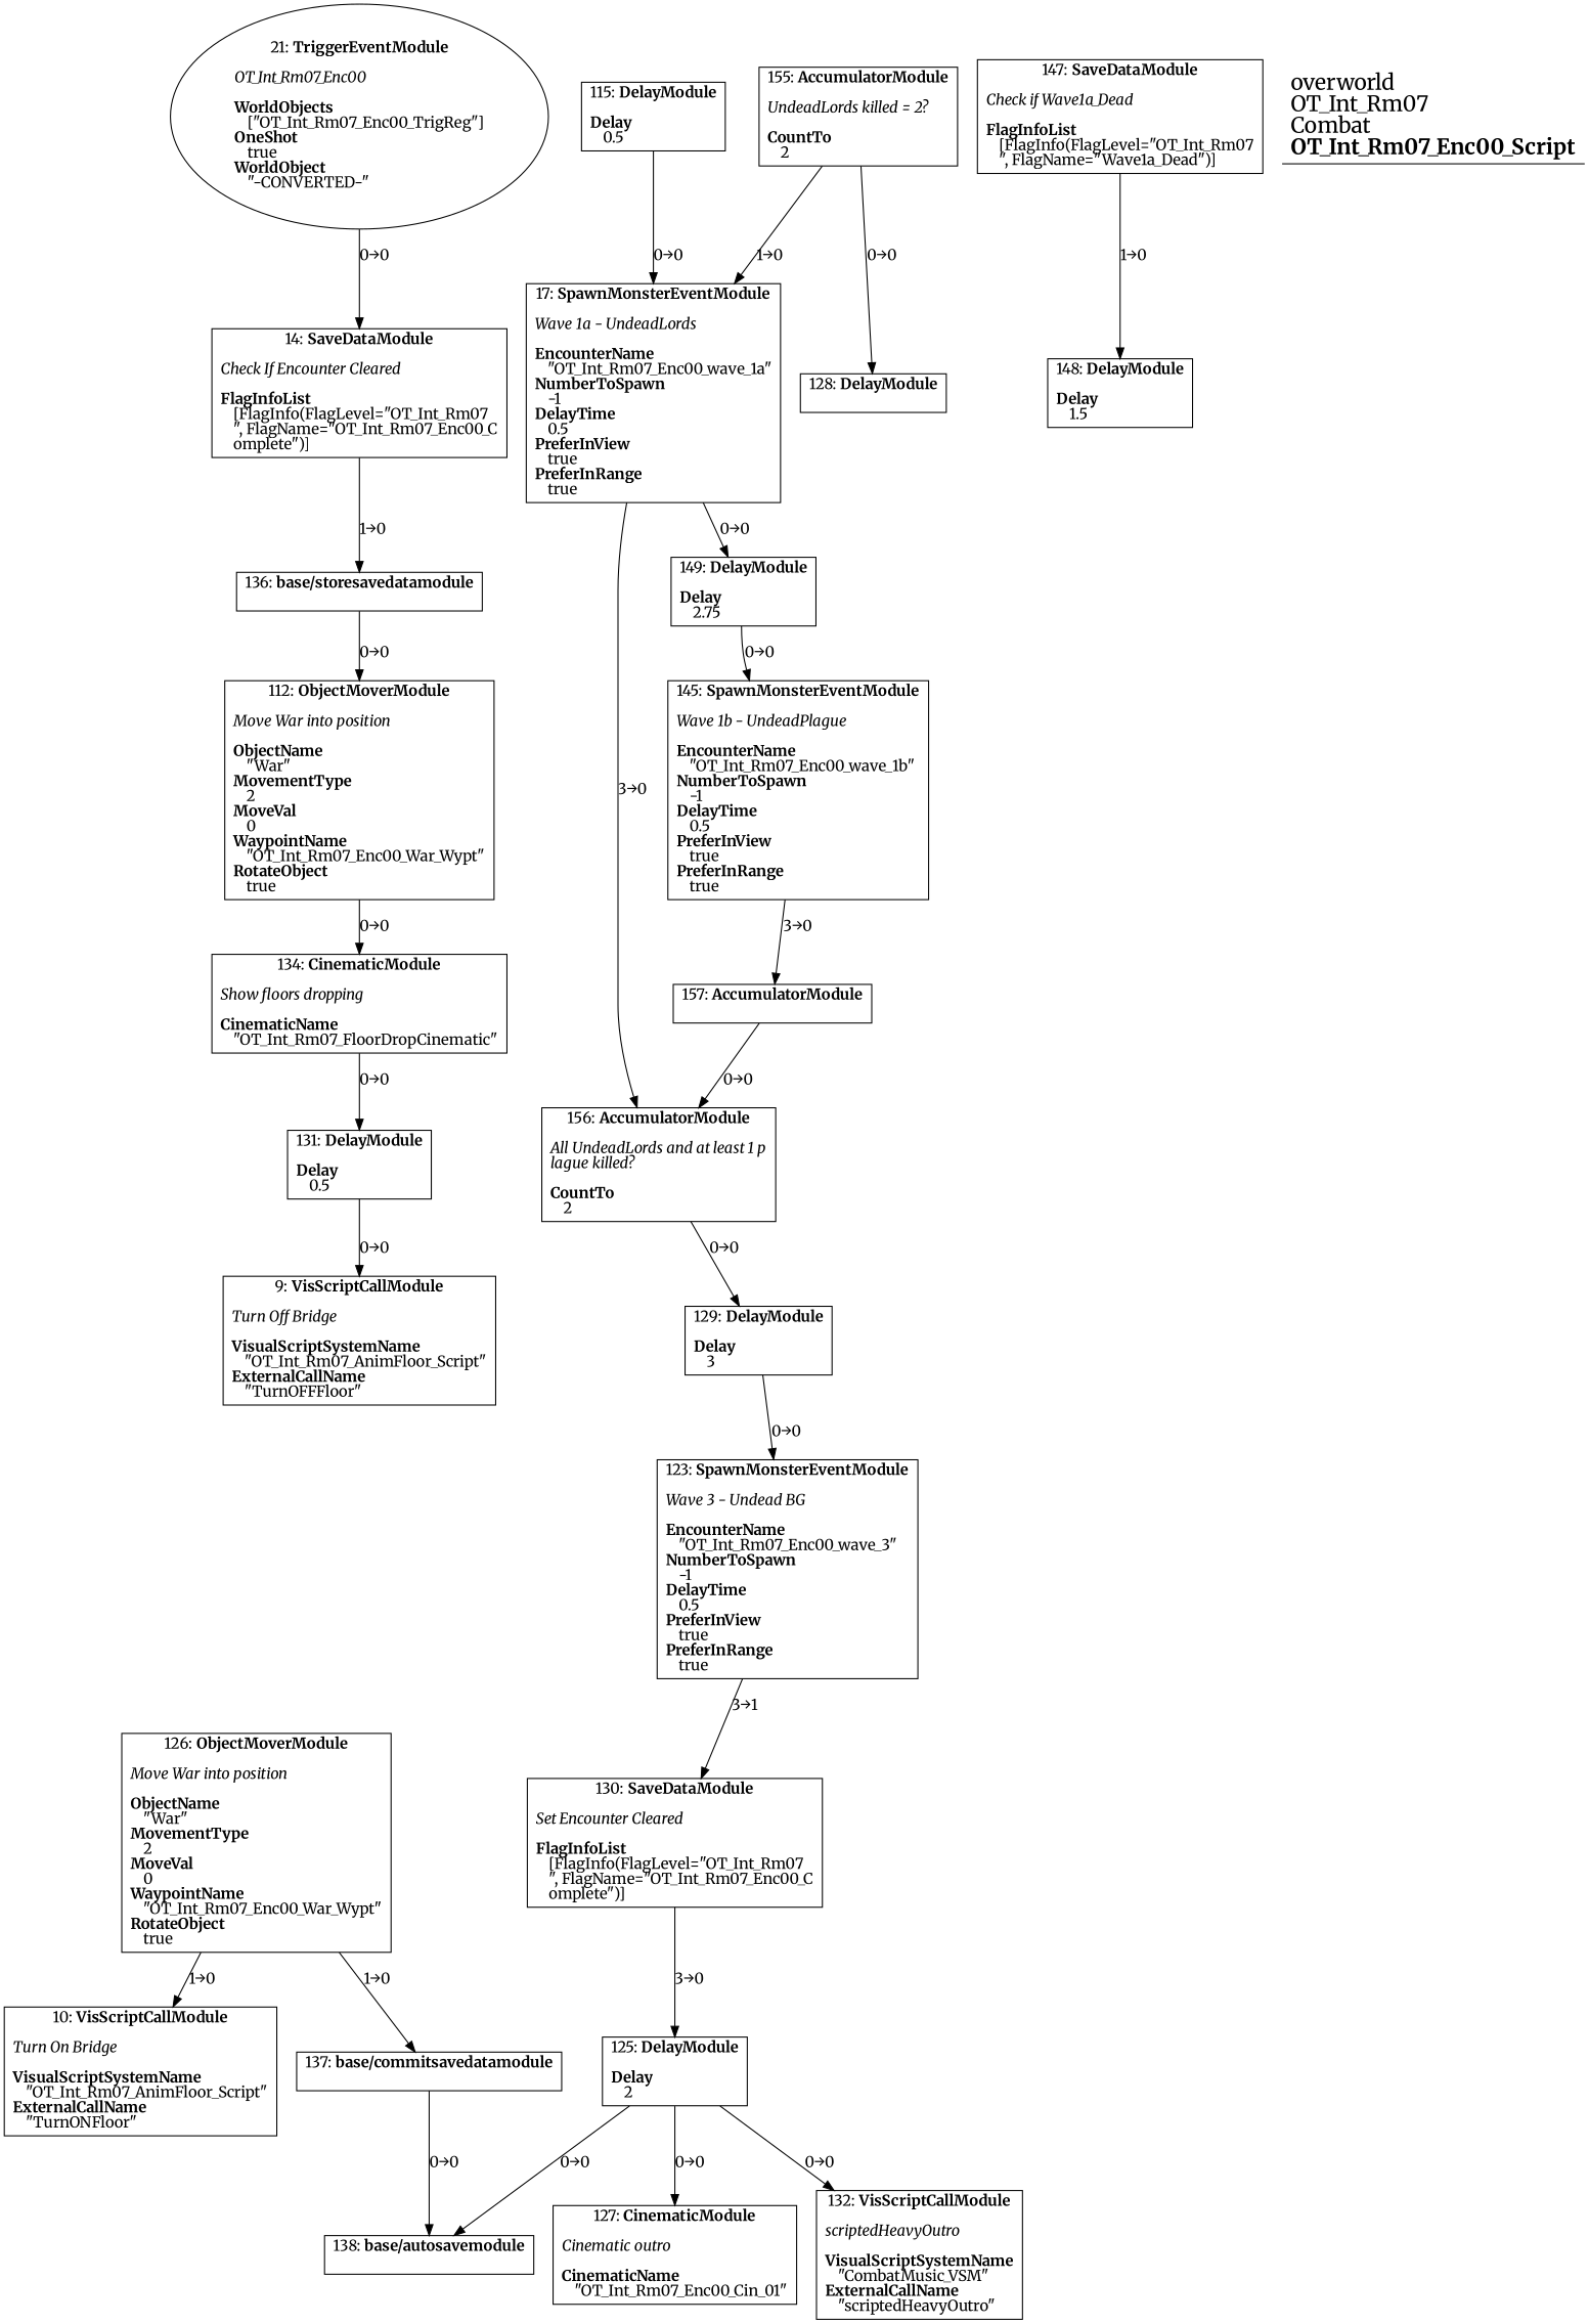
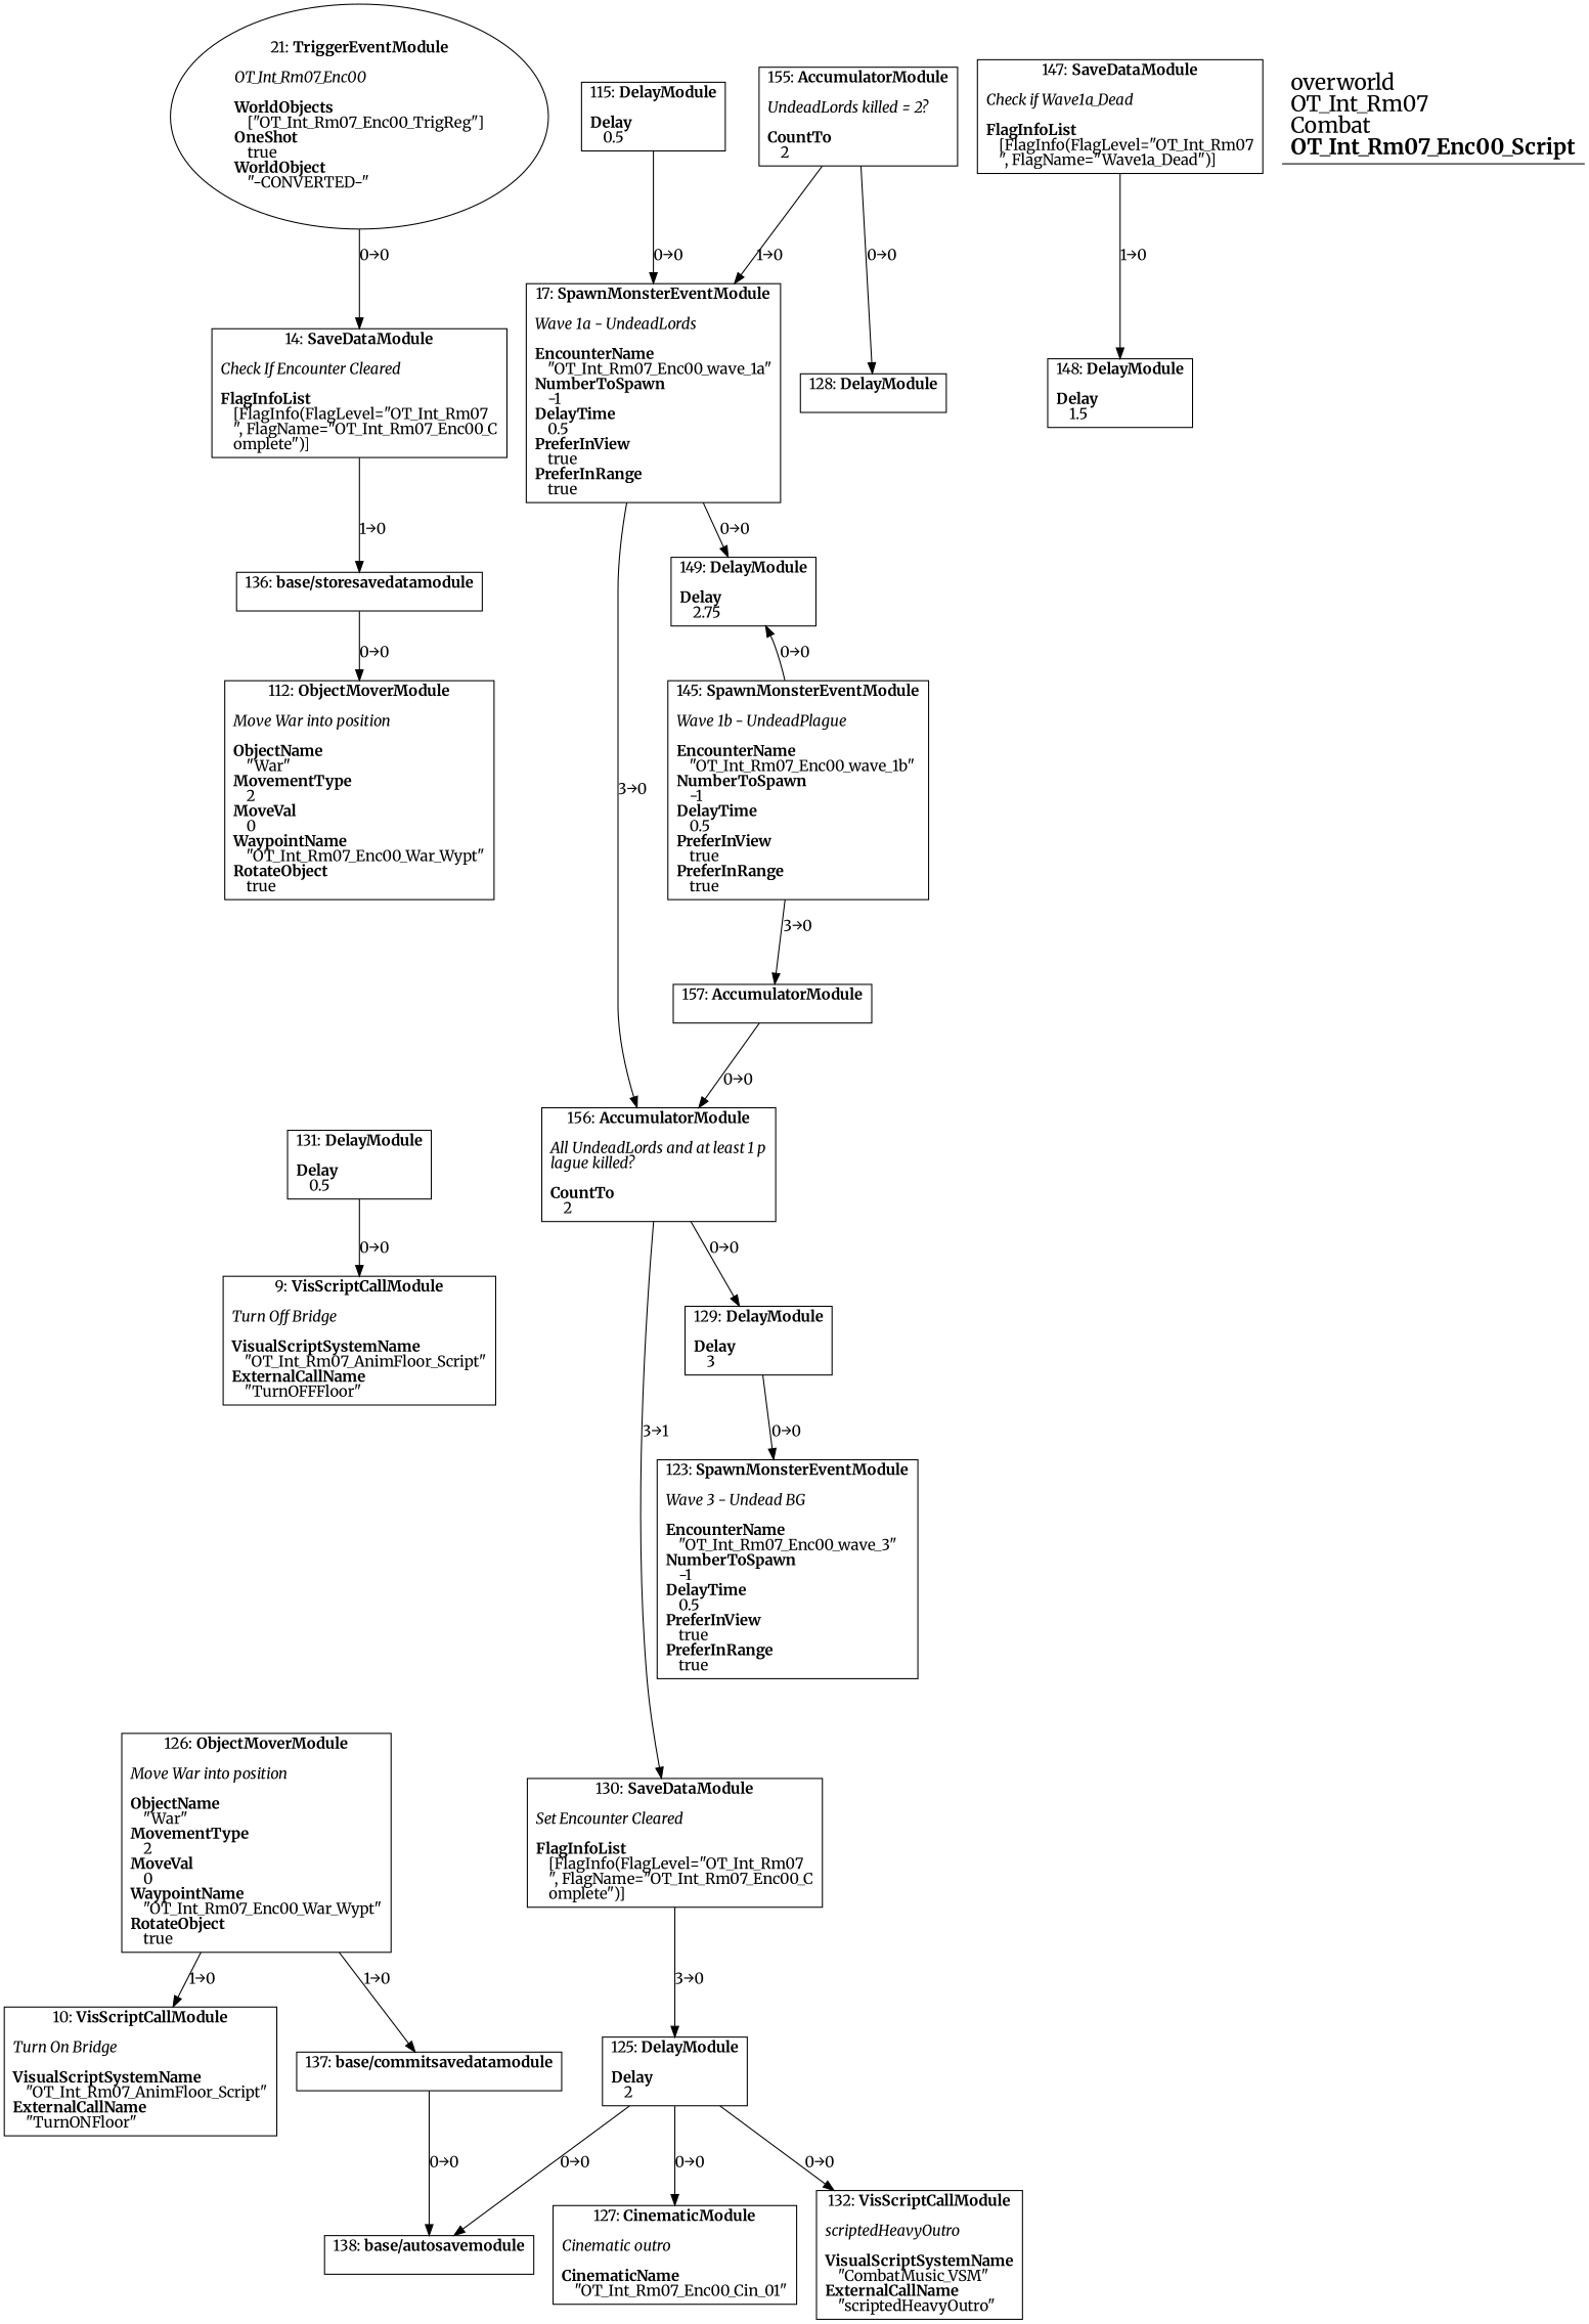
  digraph {
    fontname=Merriweather
    splines=spline
    node [fontname=Merriweather shape=box]
    edge [fontname=Merriweather]
    n1 [label=<9: <b>VisScriptCallModule</b><br/><br/><i>Turn Off Bridge<br align="left"/></i><br align="left"/><b>VisualScriptSystemName</b><br align="left"/>    &quot;OT_Int_Rm07_AnimFloor_Script&quot;<br align="left"/><b>ExternalCallName</b><br align="left"/>    &quot;TurnOFFFloor&quot;<br align="left"/>>]
    n2 [label=<10: <b>VisScriptCallModule</b><br/><br/><i>Turn On Bridge<br align="left"/></i><br align="left"/><b>VisualScriptSystemName</b><br align="left"/>    &quot;OT_Int_Rm07_AnimFloor_Script&quot;<br align="left"/><b>ExternalCallName</b><br align="left"/>    &quot;TurnONFloor&quot;<br align="left"/>>]
    n3 [label=<14: <b>SaveDataModule</b><br/><br/><i>Check If Encounter Cleared<br align="left"/></i><br align="left"/><b>FlagInfoList</b><br align="left"/>    [FlagInfo(FlagLevel=&quot;OT_Int_Rm07<br align="left"/>    &quot;, FlagName=&quot;OT_Int_Rm07_Enc00_C<br align="left"/>    omplete&quot;)]<br align="left"/>>]
    n4 [label=<136: <b>base/storesavedatamodule</b><br/><br/>>]
    n5 [label=<112: <b>ObjectMoverModule</b><br/><br/><i>Move War into position<br align="left"/></i><br align="left"/><b>ObjectName</b><br align="left"/>    &quot;War&quot;<br align="left"/><b>MovementType</b><br align="left"/>    2<br align="left"/><b>MoveVal</b><br align="left"/>    0<br align="left"/><b>WaypointName</b><br align="left"/>    &quot;OT_Int_Rm07_Enc00_War_Wypt&quot;<br align="left"/><b>RotateObject</b><br align="left"/>    true<br align="left"/>>]
-   n6 [label=<134: <b>CinematicModule</b><br/><br/><i>Show floors dropping<br align="left"/></i><br align="left"/><b>CinematicName</b><br align="left"/>    &quot;OT_Int_Rm07_FloorDropCinematic&quot;<br align="left"/>>]
    n7 [label=<17: <b>SpawnMonsterEventModule</b><br/><br/><i>Wave 1a - UndeadLords<br align="left"/></i><br align="left"/><b>EncounterName</b><br align="left"/>    &quot;OT_Int_Rm07_Enc00_wave_1a&quot;<br align="left"/><b>NumberToSpawn</b><br align="left"/>    -1<br align="left"/><b>DelayTime</b><br align="left"/>    0.5<br align="left"/><b>PreferInView</b><br align="left"/>    true<br align="left"/><b>PreferInRange</b><br align="left"/>    true<br align="left"/>>]
    n8 [label=<149: <b>DelayModule</b><br/><br/><b>Delay</b><br align="left"/>    2.75<br align="left"/>>]
    n9 [label=<156: <b>AccumulatorModule</b><br/><br/><i>All UndeadLords and at least 1 p<br align="left"/>lague killed?<br align="left"/></i><br align="left"/><b>CountTo</b><br align="left"/>    2<br align="left"/>>]
    n10 [label=<145: <b>SpawnMonsterEventModule</b><br/><br/><i>Wave 1b - UndeadPlague<br align="left"/></i><br align="left"/><b>EncounterName</b><br align="left"/>    &quot;OT_Int_Rm07_Enc00_wave_1b&quot;<br align="left"/><b>NumberToSpawn</b><br align="left"/>    -1<br align="left"/><b>DelayTime</b><br align="left"/>    0.5<br align="left"/><b>PreferInView</b><br align="left"/>    true<br align="left"/><b>PreferInRange</b><br align="left"/>    true<br align="left"/>>]
    n11 [label=<155: <b>AccumulatorModule</b><br/><br/><i>UndeadLords killed = 2?<br align="left"/></i><br align="left"/><b>CountTo</b><br align="left"/>    2<br align="left"/>>]
    n12 [label=<128: <b>DelayModule</b><br/><br/>>]
    n13 [label=<129: <b>DelayModule</b><br/><br/><b>Delay</b><br align="left"/>    3<br align="left"/>>]
    n14 [label=<157: <b>AccumulatorModule</b><br/><br/>>]
    n15 [label=<123: <b>SpawnMonsterEventModule</b><br/><br/><i>Wave 3 - Undead BG<br align="left"/></i><br align="left"/><b>EncounterName</b><br align="left"/>    &quot;OT_Int_Rm07_Enc00_wave_3&quot;<br align="left"/><b>NumberToSpawn</b><br align="left"/>    -1<br align="left"/><b>DelayTime</b><br align="left"/>    0.5<br align="left"/><b>PreferInView</b><br align="left"/>    true<br align="left"/><b>PreferInRange</b><br align="left"/>    true<br align="left"/>>]
    n16 [label=<21: <b>TriggerEventModule</b><br/><br/><i>OT_Int_Rm07_Enc00<br align="left"/></i><br align="left"/><b>WorldObjects</b><br align="left"/>    [&quot;OT_Int_Rm07_Enc00_TrigReg&quot;]<br align="left"/><b>OneShot</b><br align="left"/>    true<br align="left"/><b>WorldObject</b><br align="left"/>    &quot;-CONVERTED-&quot;<br align="left"/>> shape=oval]
    n17 [label=<131: <b>DelayModule</b><br/><br/><b>Delay</b><br align="left"/>    0.5<br align="left"/>>]
    n18 [label=<115: <b>DelayModule</b><br/><br/><b>Delay</b><br align="left"/>    0.5<br align="left"/>>]
    n19 [label=<130: <b>SaveDataModule</b><br/><br/><i>Set Encounter Cleared<br align="left"/></i><br align="left"/><b>FlagInfoList</b><br align="left"/>    [FlagInfo(FlagLevel=&quot;OT_Int_Rm07<br align="left"/>    &quot;, FlagName=&quot;OT_Int_Rm07_Enc00_C<br align="left"/>    omplete&quot;)]<br align="left"/>>]
    n20 [label=<125: <b>DelayModule</b><br/><br/><b>Delay</b><br align="left"/>    2<br align="left"/>>]
    n21 [label=<127: <b>CinematicModule</b><br/><br/><i>Cinematic outro<br align="left"/></i><br align="left"/><b>CinematicName</b><br align="left"/>    &quot;OT_Int_Rm07_Enc00_Cin_01&quot;<br align="left"/>>]
    n22 [label=<132: <b>VisScriptCallModule</b><br/><br/><i>scriptedHeavyOutro<br align="left"/></i><br align="left"/><b>VisualScriptSystemName</b><br align="left"/>    &quot;CombatMusic_VSM&quot;<br align="left"/><b>ExternalCallName</b><br align="left"/>    &quot;scriptedHeavyOutro&quot;<br align="left"/>>]
    n23 [label=<138: <b>base/autosavemodule</b><br/><br/>>]
    n24 [label=<126: <b>ObjectMoverModule</b><br/><br/><i>Move War into position<br align="left"/></i><br align="left"/><b>ObjectName</b><br align="left"/>    &quot;War&quot;<br align="left"/><b>MovementType</b><br align="left"/>    2<br align="left"/><b>MoveVal</b><br align="left"/>    0<br align="left"/><b>WaypointName</b><br align="left"/>    &quot;OT_Int_Rm07_Enc00_War_Wypt&quot;<br align="left"/><b>RotateObject</b><br align="left"/>    true<br align="left"/>>]
    n25 [label=<137: <b>base/commitsavedatamodule</b><br/><br/>>]
    n26 [label=<147: <b>SaveDataModule</b><br/><br/><i>Check if Wave1a_Dead<br align="left"/></i><br align="left"/><b>FlagInfoList</b><br align="left"/>    [FlagInfo(FlagLevel=&quot;OT_Int_Rm07<br align="left"/>    &quot;, FlagName=&quot;Wave1a_Dead&quot;)]<br align="left"/>>]
    n27 [label=<148: <b>DelayModule</b><br/><br/><b>Delay</b><br align="left"/>    1.5<br align="left"/>>]
    n28 [label=<<font point-size="20">overworld<br align="left"/>OT_Int_Rm07<br align="left"/>Combat<br align="left"/><b>OT_Int_Rm07_Enc00_Script</b><br align="left"/></font>> shape=underline]
    n3 -> n4 [label="1→0"]
    n4 -> n5 [label="0→0"]
-   n5 -> n6 [label="0→0"]
-   n6 -> n17 [label="0→0"]
    n7 -> n8 [label="0→0"]
    n7 -> n9 [label="3→0"]
-   n8 -> n10 [label="0→0"]
+   n10 -> n8 [label="0→0"]
    n9 -> n13 [label="0→0"]
    n10 -> n14 [label="3→0"]
    n11 -> n7 [label="1→0"]
    n11 -> n12 [label="0→0"]
    n13 -> n15 [label="0→0"]
    n14 -> n9 [label="0→0"]
-   n15 -> n19 [label="3→1"]
+   n9 -> n19 [label="3→1"]
    n16 -> n3 [label="0→0"]
    n17 -> n1 [label="0→0"]
    n18 -> n7 [label="0→0"]
    n19 -> n20 [label="3→0"]
    n20 -> n21 [label="0→0"]
    n20 -> n22 [label="0→0"]
    n20 -> n23 [label="0→0"]
    n24 -> n2 [label="1→0"]
    n24 -> n25 [label="1→0"]
    n25 -> n23 [label="0→0"]
    n26 -> n27 [label="1→0"]
  }
